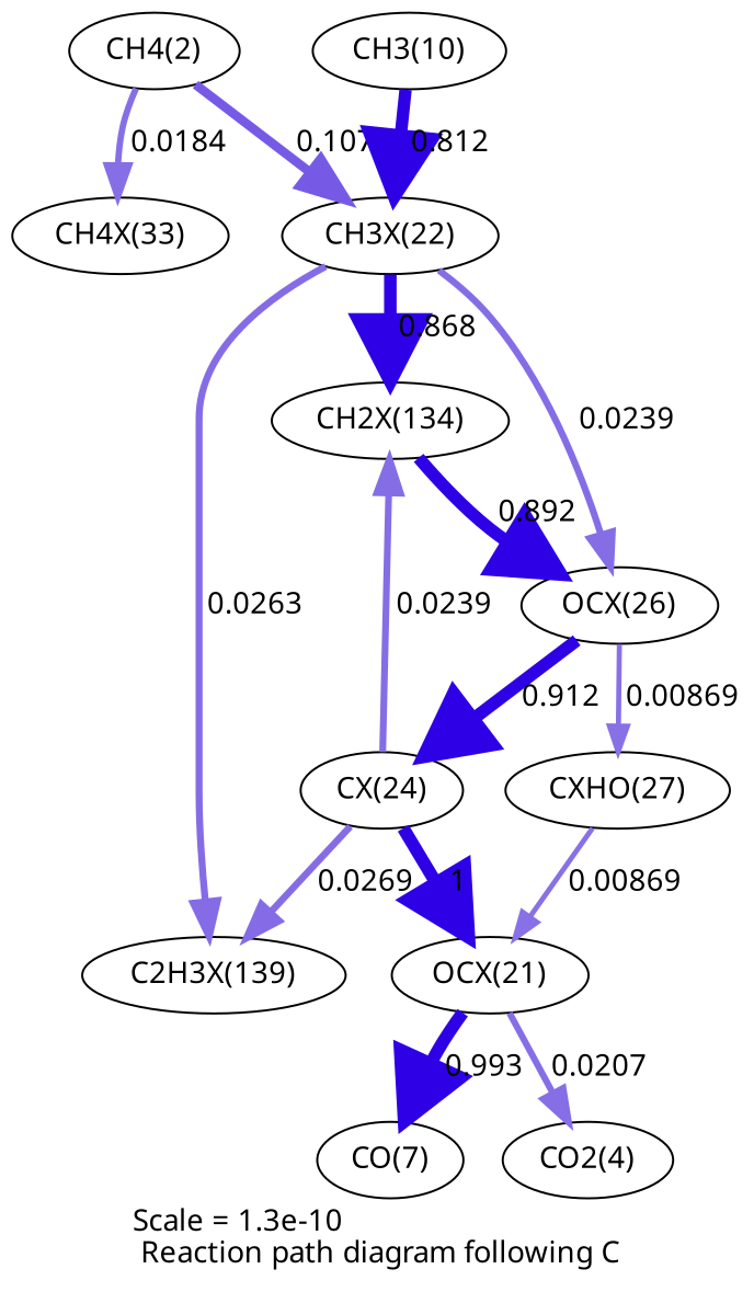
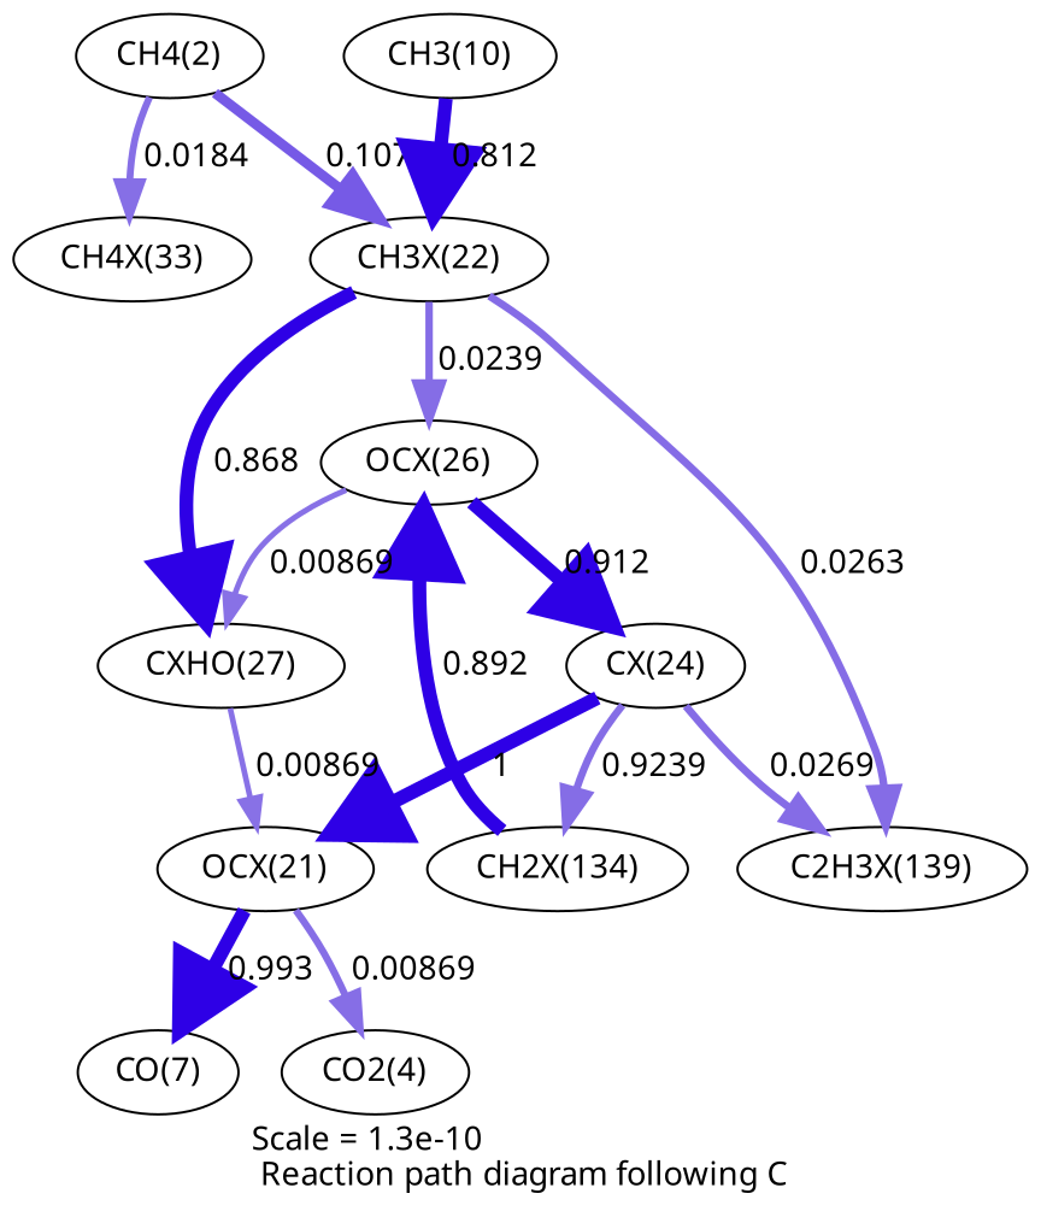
  digraph {
    fontname="Noto Sans"
    label="Scale = 1.3e-10\l Reaction path diagram following C"
    node [fontname="Noto Sans"]
    edge [arrowsize=1.59 color="0.7, 0.524, 0.9" fontname="Noto Sans" penwidth=3.18]
    n1 [label="CH4(2)"]
    n2 [label="CH4X(33)"]
    n3 [label="CH3X(22)"]
    n4 [label="CH2X(134)"]
    n5 [label="OCX(26)"]
    n6 [label="C2H3X(139)"]
    n7 [label="CX(24)"]
    n8 [label="CXHO(27)"]
    n9 [label="CH3(10)"]
    n10 [label="OCX(21)"]
    n11 [label="CO(7)"]
    n12 [label="CO2(4)"]
    n1 -> n2 [arrowsize=1.49 color="0.7, 0.518, 0.9" label=" 0.0184" penwidth=2.98]
    n1 -> n3 [arrowsize=2.15 color="0.7, 0.607, 0.9" label=" 0.107" penwidth=4.31]
-   n3 -> n4 [arrowsize=2.95 color="0.7, 1.37, 0.9" label=" 0.868" penwidth=5.89]
+   n3 -> n8 [arrowsize=2.95 color="0.7, 1.37, 0.9" label=" 0.868" penwidth=5.89]
    n3 -> n5 [label=" 0.0239"]
    n3 -> n6 [arrowsize=1.64 color="0.7, 0.527, 0.9" label=" 0.0263" penwidth=3.27]
    n4 -> n5 [arrowsize=2.96 color="0.7, 1.39, 0.9" label=" 0.892" penwidth=5.91]
    n5 -> n7 [arrowsize=2.97 color="0.7, 1.41, 0.9" label=" 0.912" penwidth=5.93]
    n5 -> n8 [arrowsize=1.21 color="0.7, 0.509, 0.9" label=" 0.00869" penwidth=2.42]
-   n7 -> n4 [label=" 0.0239"]
+   n7 -> n4 [label=" 0.9239"]
    n7 -> n6 [arrowsize=1.64 color="0.7, 0.527, 0.9" label=" 0.0269" penwidth=3.27]
    n7 -> n10 [arrowsize=3 color="0.7, 1.5, 0.9" label=" 1" penwidth=6]
    n8 -> n10 [arrowsize=1.21 color="0.7, 0.509, 0.9" label=" 0.00869" penwidth=2.42]
    n9 -> n3 [arrowsize=2.92 color="0.7, 1.31, 0.9" label=" 0.812" penwidth=5.84]
    n10 -> n11 [arrowsize=3 color="0.7, 1.49, 0.9" label=" 0.993" penwidth=5.99]
-   n10 -> n12 [arrowsize=1.54 color="0.7, 0.521, 0.9" label=" 0.0207" penwidth=3.07]
+   n10 -> n12 [arrowsize=1.54 color="0.7, 0.521, 0.9" label=" 0.00869" penwidth=3.07]
  }
